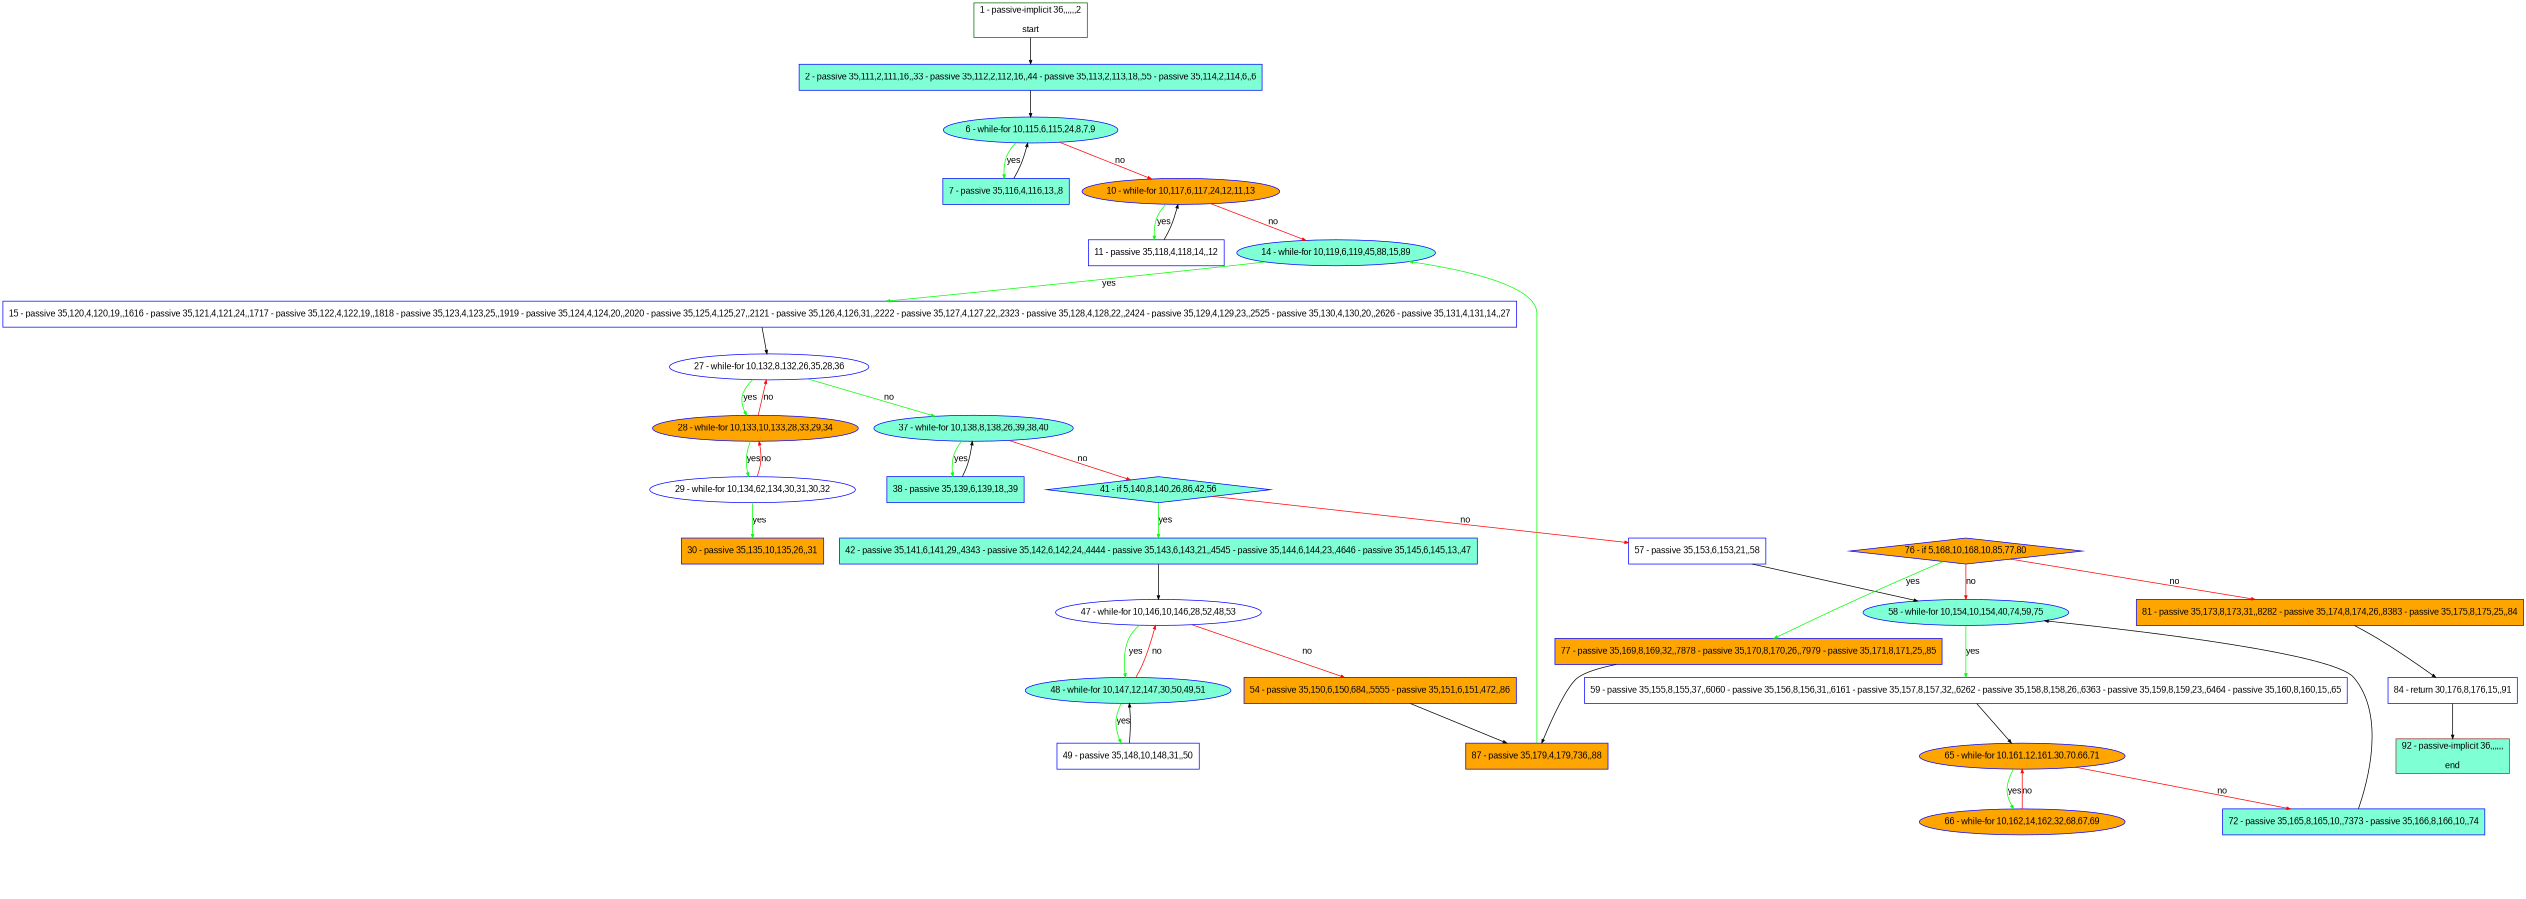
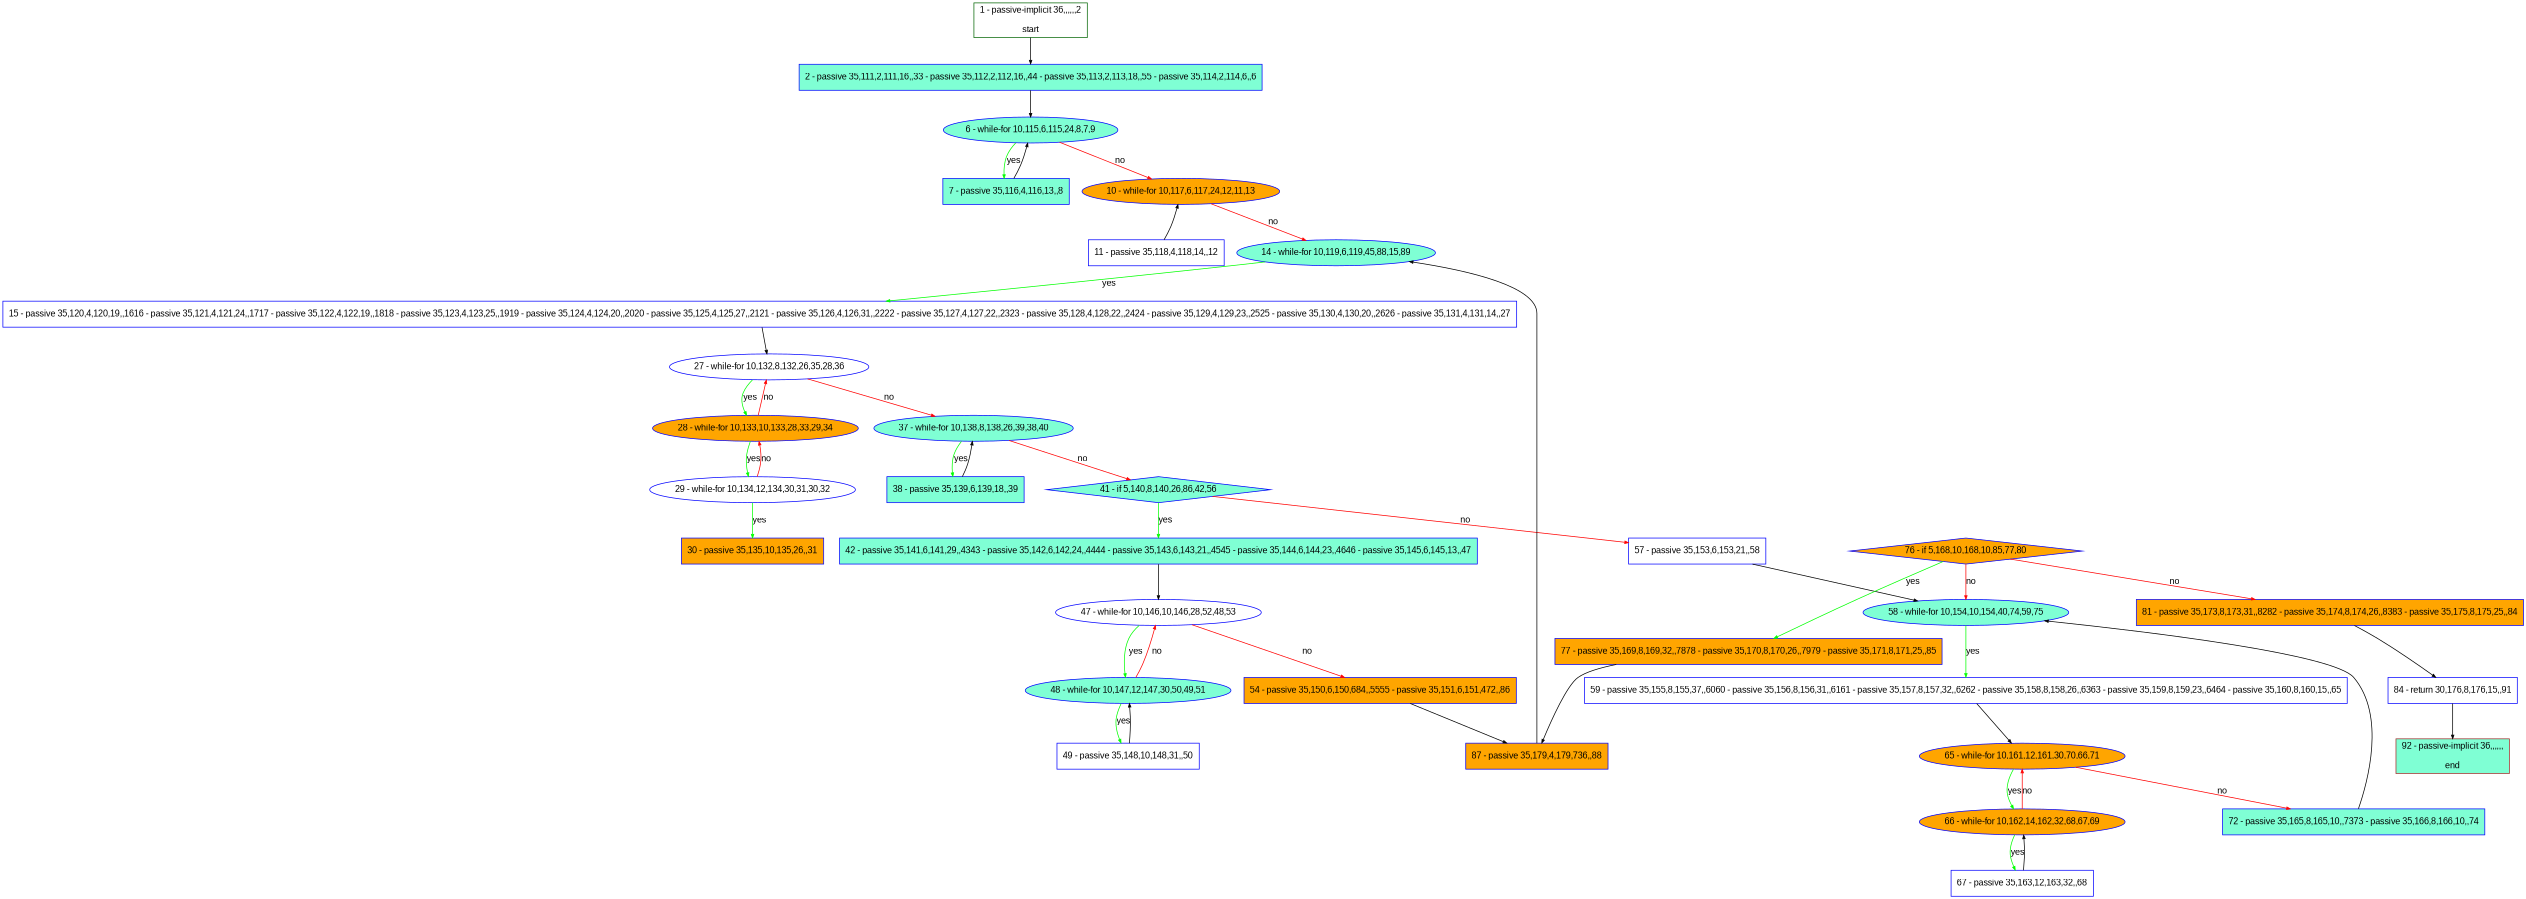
  digraph {
    bgcolor=white
    compound=true
    fillcolor="#FFFFCC"
    fontname=Arial
    fontsize=12
    pack=true
    packmode=clust
    style="rounded,filled"
    node [color="#0000ff" compound=true fillcolor=aquamarine fixedsize=false fontname=Arial fontsize=12 node_initialized=no shape=box style=filled]
    edge [arrowhead=normal arrowsize=0.5 arrowtail=none color="#000000" compound=true dir=forward fontcolor=black fontname=Arial fontsize=12]
    n1 [label="2 - passive 35,111,2,111,16,,33 - passive 35,112,2,112,16,,44 - passive 35,113,2,113,18,,55 - passive 35,114,2,114,6,,6"]
    n2 [label="6 - while-for 10,115,6,115,24,8,7,9" shape=oval]
    n3 [label="7 - passive 35,116,4,116,13,,8"]
    n4 [fillcolor=orange label="10 - while-for 10,117,6,117,24,12,11,13" shape=oval]
    n5 [color="#006400" fillcolor=white label="1 - passive-implicit 36,,,,,,2\n\nstart"]
    n6 [fillcolor=white label="11 - passive 35,118,4,118,14,,12"]
    n7 [label="14 - while-for 10,119,6,119,45,88,15,89" shape=oval]
    n8 [fillcolor=white label="15 - passive 35,120,4,120,19,,1616 - passive 35,121,4,121,24,,1717 - passive 35,122,4,122,19,,1818 - passive 35,123,4,123,25,,1919 - passive 35,124,4,124,20,,2020 - passive 35,125,4,125,27,,2121 - passive 35,126,4,126,31,,2222 - passive 35,127,4,127,22,,2323 - passive 35,128,4,128,22,,2424 - passive 35,129,4,129,23,,2525 - passive 35,130,4,130,20,,2626 - passive 35,131,4,131,14,,27"]
    n9 [fillcolor=white label="27 - while-for 10,132,8,132,26,35,28,36" shape=oval]
    n10 [fillcolor=orange label="28 - while-for 10,133,10,133,28,33,29,34" shape=oval]
    n11 [label="37 - while-for 10,138,8,138,26,39,38,40" shape=oval]
    n12 [color="#a52a2a" label="92 - passive-implicit 36,,,,,,\n\nend"]
-   n13 [fillcolor=white label="29 - while-for 10,134,62,134,30,31,30,32" shape=oval]
+   n13 [fillcolor=white label="29 - while-for 10,134,12,134,30,31,30,32" shape=oval]
    n14 [label="38 - passive 35,139,6,139,18,,39"]
    n15 [label="41 - if 5,140,8,140,26,86,42,56" shape=diamond]
    n16 [fillcolor=orange label="30 - passive 35,135,10,135,26,,31"]
    n17 [label="42 - passive 35,141,6,141,29,,4343 - passive 35,142,6,142,24,,4444 - passive 35,143,6,143,21,,4545 - passive 35,144,6,144,23,,4646 - passive 35,145,6,145,13,,47"]
    n18 [fillcolor=white label="57 - passive 35,153,6,153,21,,58"]
    n19 [fillcolor=white label="47 - while-for 10,146,10,146,28,52,48,53" shape=oval]
    n20 [label="58 - while-for 10,154,10,154,40,74,59,75" shape=oval]
    n21 [label="48 - while-for 10,147,12,147,30,50,49,51" shape=oval]
    n22 [fillcolor=orange label="54 - passive 35,150,6,150,684,,5555 - passive 35,151,6,151,472,,86"]
    n23 [fillcolor=white label="59 - passive 35,155,8,155,37,,6060 - passive 35,156,8,156,31,,6161 - passive 35,157,8,157,32,,6262 - passive 35,158,8,158,26,,6363 - passive 35,159,8,159,23,,6464 - passive 35,160,8,160,15,,65"]
    n24 [fillcolor=white label="49 - passive 35,148,10,148,31,,50"]
    n25 [fillcolor=orange label="87 - passive 35,179,4,179,736,,88"]
    n26 [fillcolor=orange label="65 - while-for 10,161,12,161,30,70,66,71" shape=oval]
    n27 [fillcolor=orange label="76 - if 5,168,10,168,10,85,77,80" shape=diamond]
    n28 [fillcolor=orange label="77 - passive 35,169,8,169,32,,7878 - passive 35,170,8,170,26,,7979 - passive 35,171,8,171,25,,85"]
    n29 [fillcolor=orange label="81 - passive 35,173,8,173,31,,8282 - passive 35,174,8,174,26,,8383 - passive 35,175,8,175,25,,84"]
    n30 [fillcolor=orange label="66 - while-for 10,162,14,162,32,68,67,69" shape=oval]
    n31 [label="72 - passive 35,165,8,165,10,,7373 - passive 35,166,8,166,10,,74"]
    n32 [fillcolor=white label="84 - return 30,176,8,176,15,,91"]
+   n33 [fillcolor=white label="67 - passive 35,163,12,163,32,,68"]
    n1 -> n2
    n2 -> n3 [color="#00ff00" label=yes]
    n2 -> n4 [color="#ff0000" label=no]
    n3 -> n2
-   n4 -> n6 [color="#00ff00" label=yes]
    n4 -> n7 [color="#ff0000" label=no]
    n5 -> n1
    n6 -> n4
    n7 -> n8 [color="#00ff00" label=yes]
    n8 -> n9
    n9 -> n10 [color="#00ff00" label=yes]
-   n9 -> n11 [color="#00ff00" label=no]
+   n9 -> n11 [color="#ff0000" label=no]
    n10 -> n9 [color="#ff0000" label=no]
    n10 -> n13 [color="#00ff00" label=yes]
    n11 -> n14 [color="#00ff00" label=yes]
    n11 -> n15 [color="#ff0000" label=no]
    n13 -> n10 [color="#ff0000" label=no]
    n13 -> n16 [color="#00ff00" label=yes]
    n14 -> n11
    n15 -> n17 [color="#00ff00" label=yes]
    n15 -> n18 [color="#ff0000" label=no]
    n17 -> n19
    n18 -> n20
    n19 -> n21 [color="#00ff00" label=yes]
    n19 -> n22 [color="#ff0000" label=no]
    n20 -> n23 [color="#00ff00" label=yes]
    n21 -> n19 [color="#ff0000" label=no]
    n21 -> n24 [color="#00ff00" label=yes]
    n22 -> n25
    n23 -> n26
    n24 -> n21
-   n25 -> n7 [color="#00ff00"]
+   n25 -> n7
    n26 -> n30 [color="#00ff00" label=yes]
    n26 -> n31 [color="#ff0000" label=no]
    n27 -> n20 [color="#ff0000" label=no]
    n27 -> n28 [color="#00ff00" label=yes]
    n27 -> n29 [color="#ff0000" label=no]
    n28 -> n25
    n29 -> n32
    n30 -> n26 [color="#ff0000" label=no]
+   n30 -> n33 [color="#00ff00" label=yes]
    n31 -> n20
    n32 -> n12
+   n33 -> n30
  }
